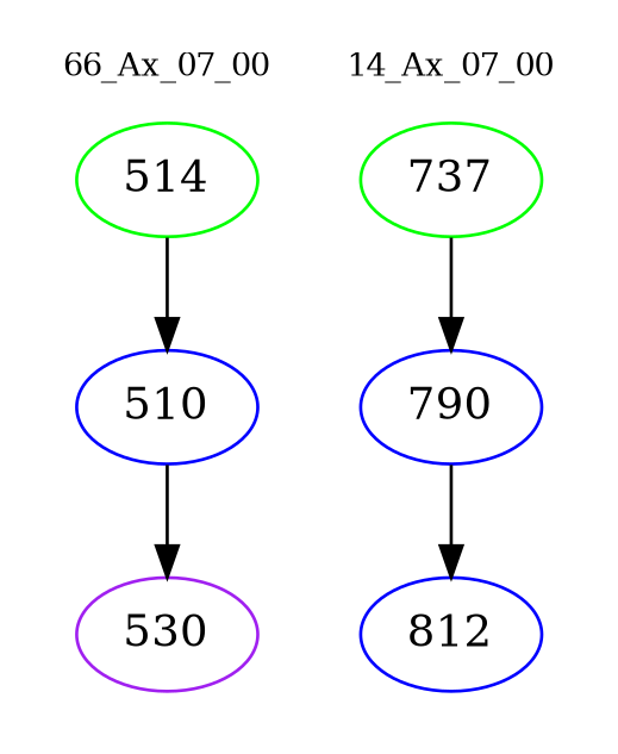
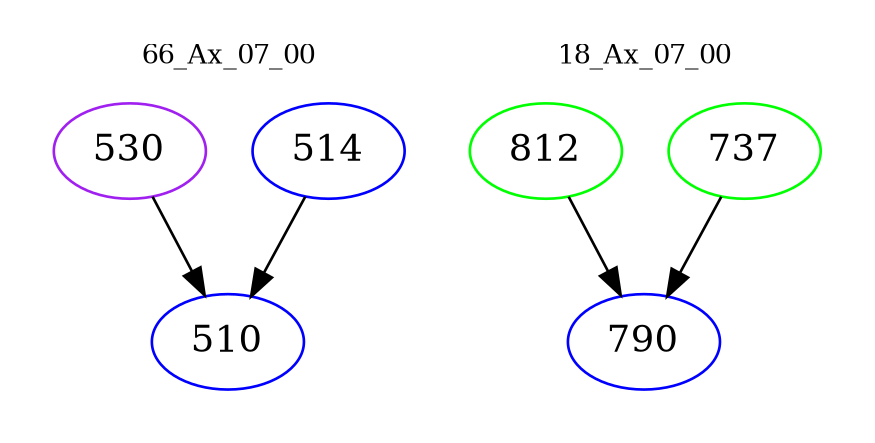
  digraph {
    node [color=blue]
    edge [color=black]
-   n1 [color=green label=514]
+   n1 [label=514]
    n2 [label=510]
    n3 [color=purple label=530]
    n4 [color=green label=737]
    n5 [label=790]
-   n6 [label=812]
+   n6 [color=green label=812]
    subgraph cluster_1 {
      color=white
      fontsize=10
      label="66_Ax_07_00"
      n1
      n2
      n3
    }
    subgraph cluster_2 {
      color=white
      fontsize=10
-     label="14_Ax_07_00"
+     label="18_Ax_07_00"
      n4
      n5
      n6
    }
    n1 -> n2
-   n2 -> n3
+   n3 -> n2
    n4 -> n5
-   n5 -> n6
+   n6 -> n5
  }
